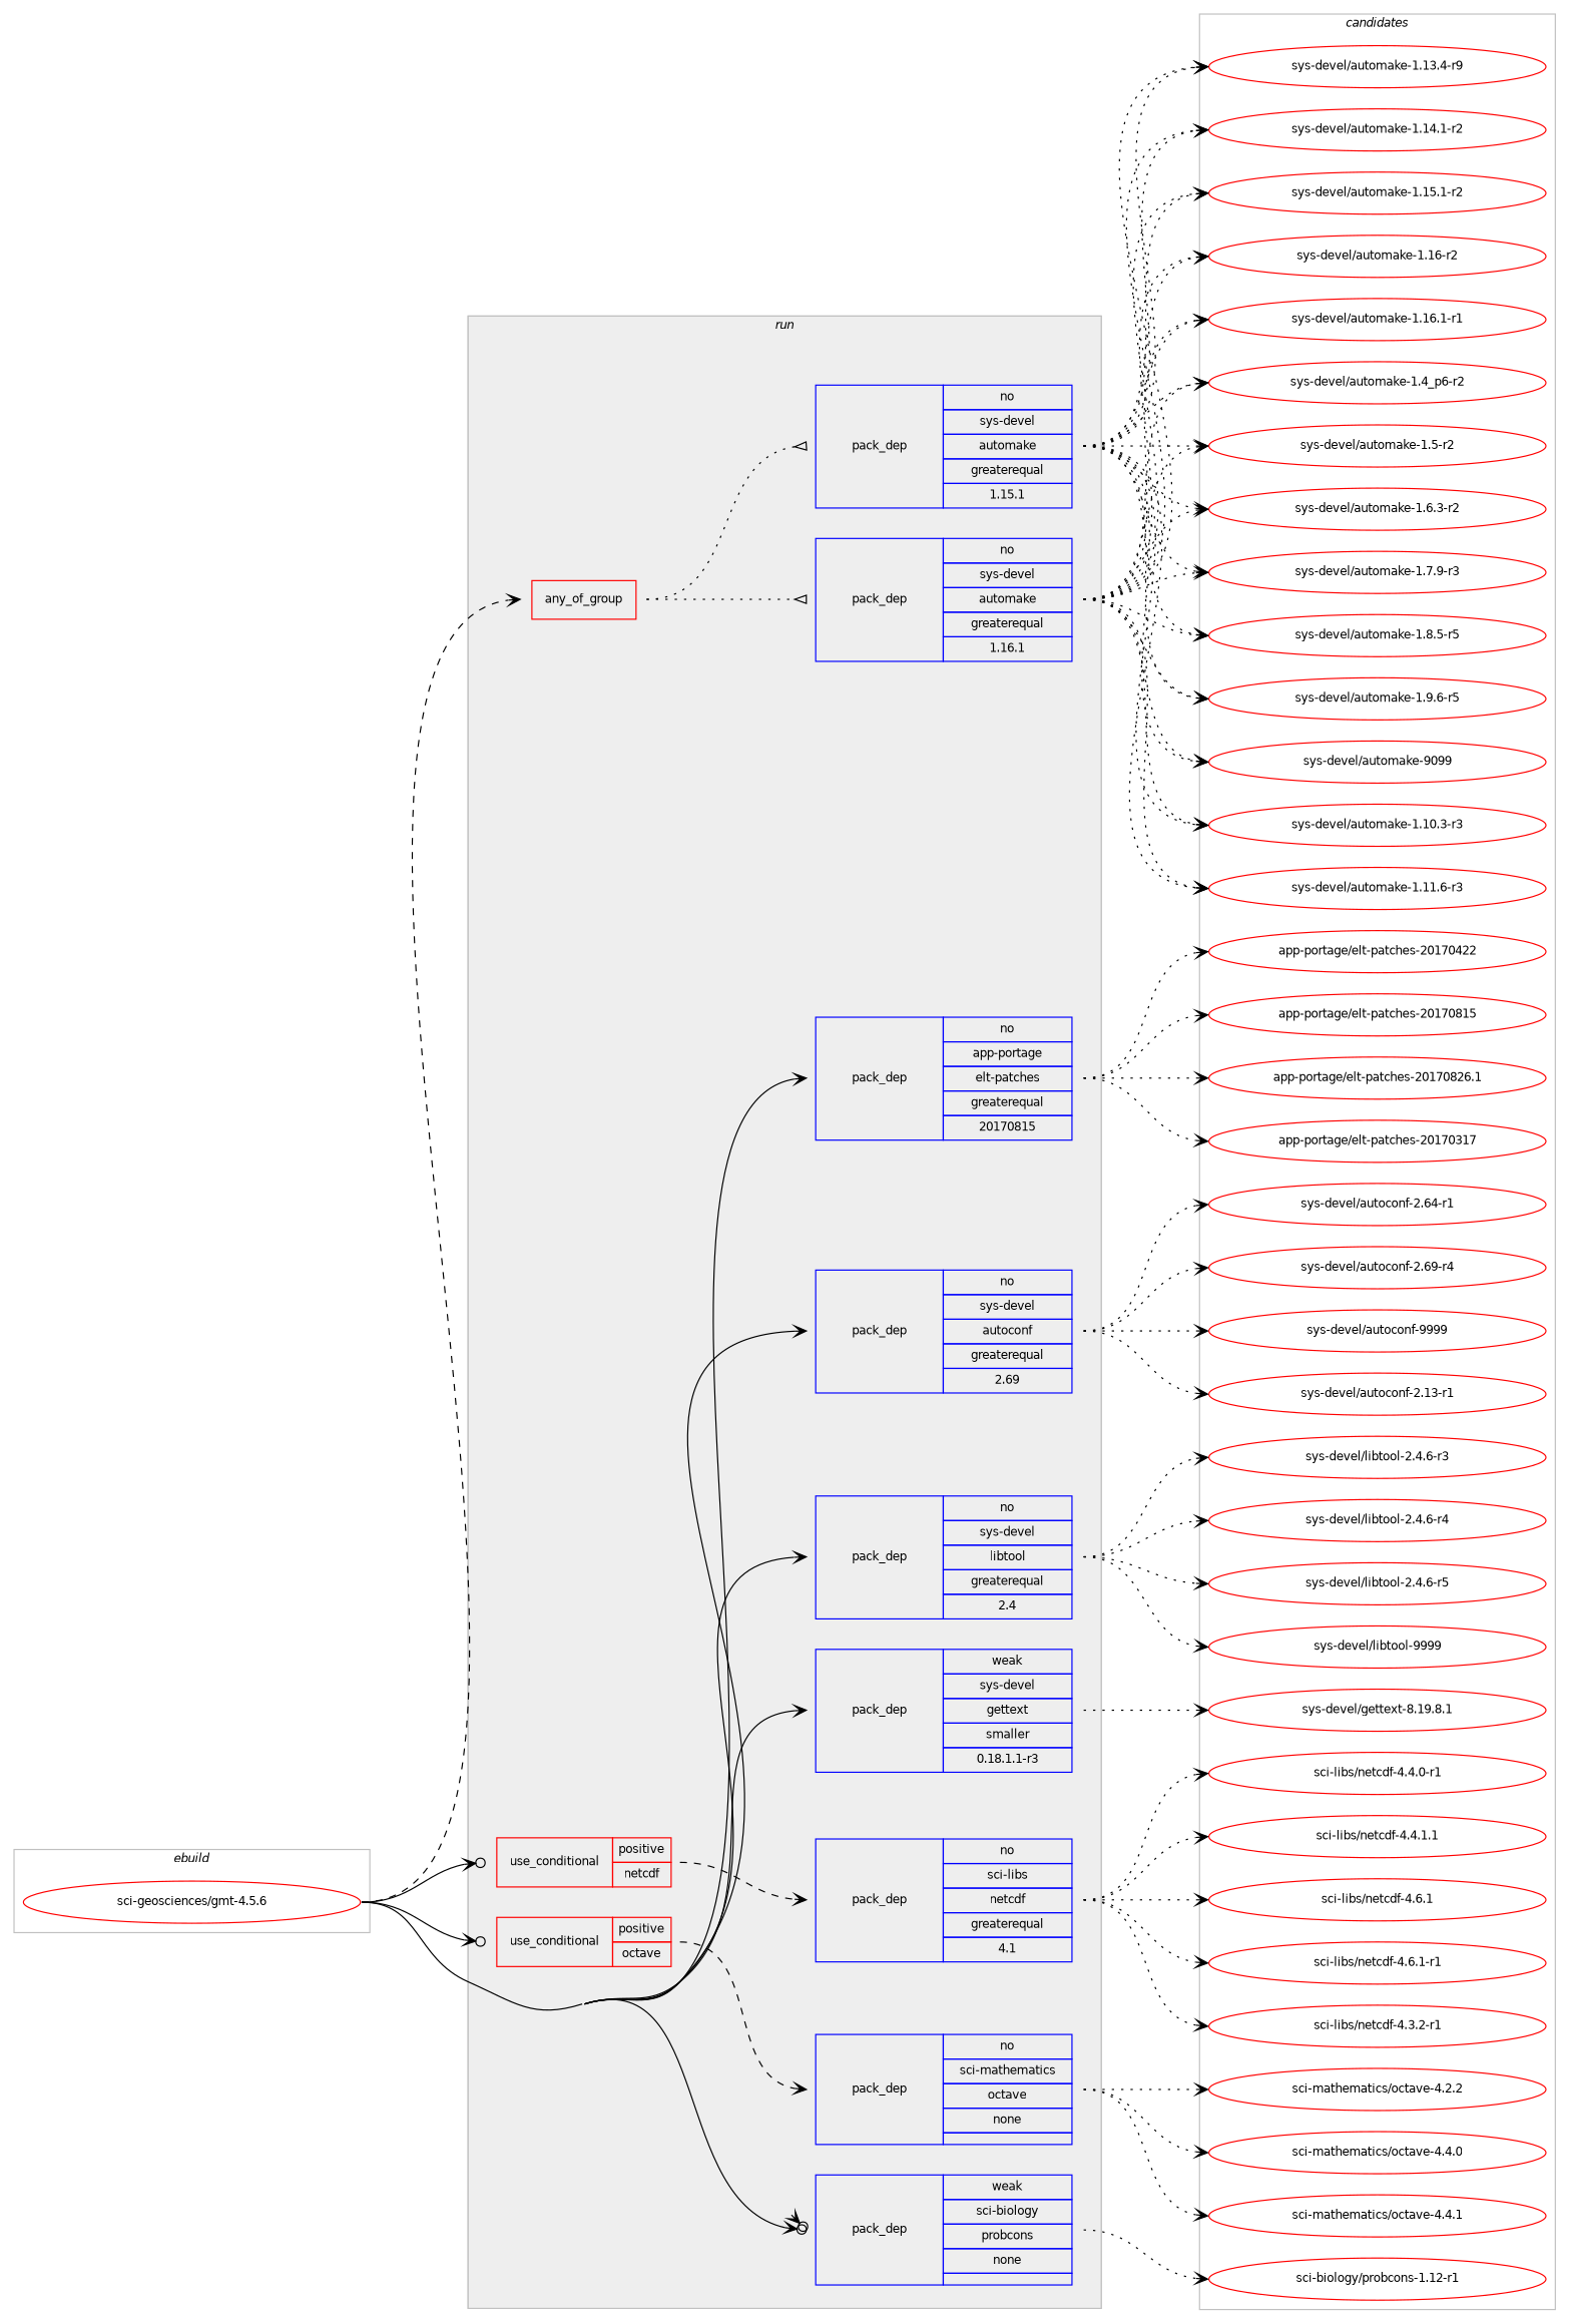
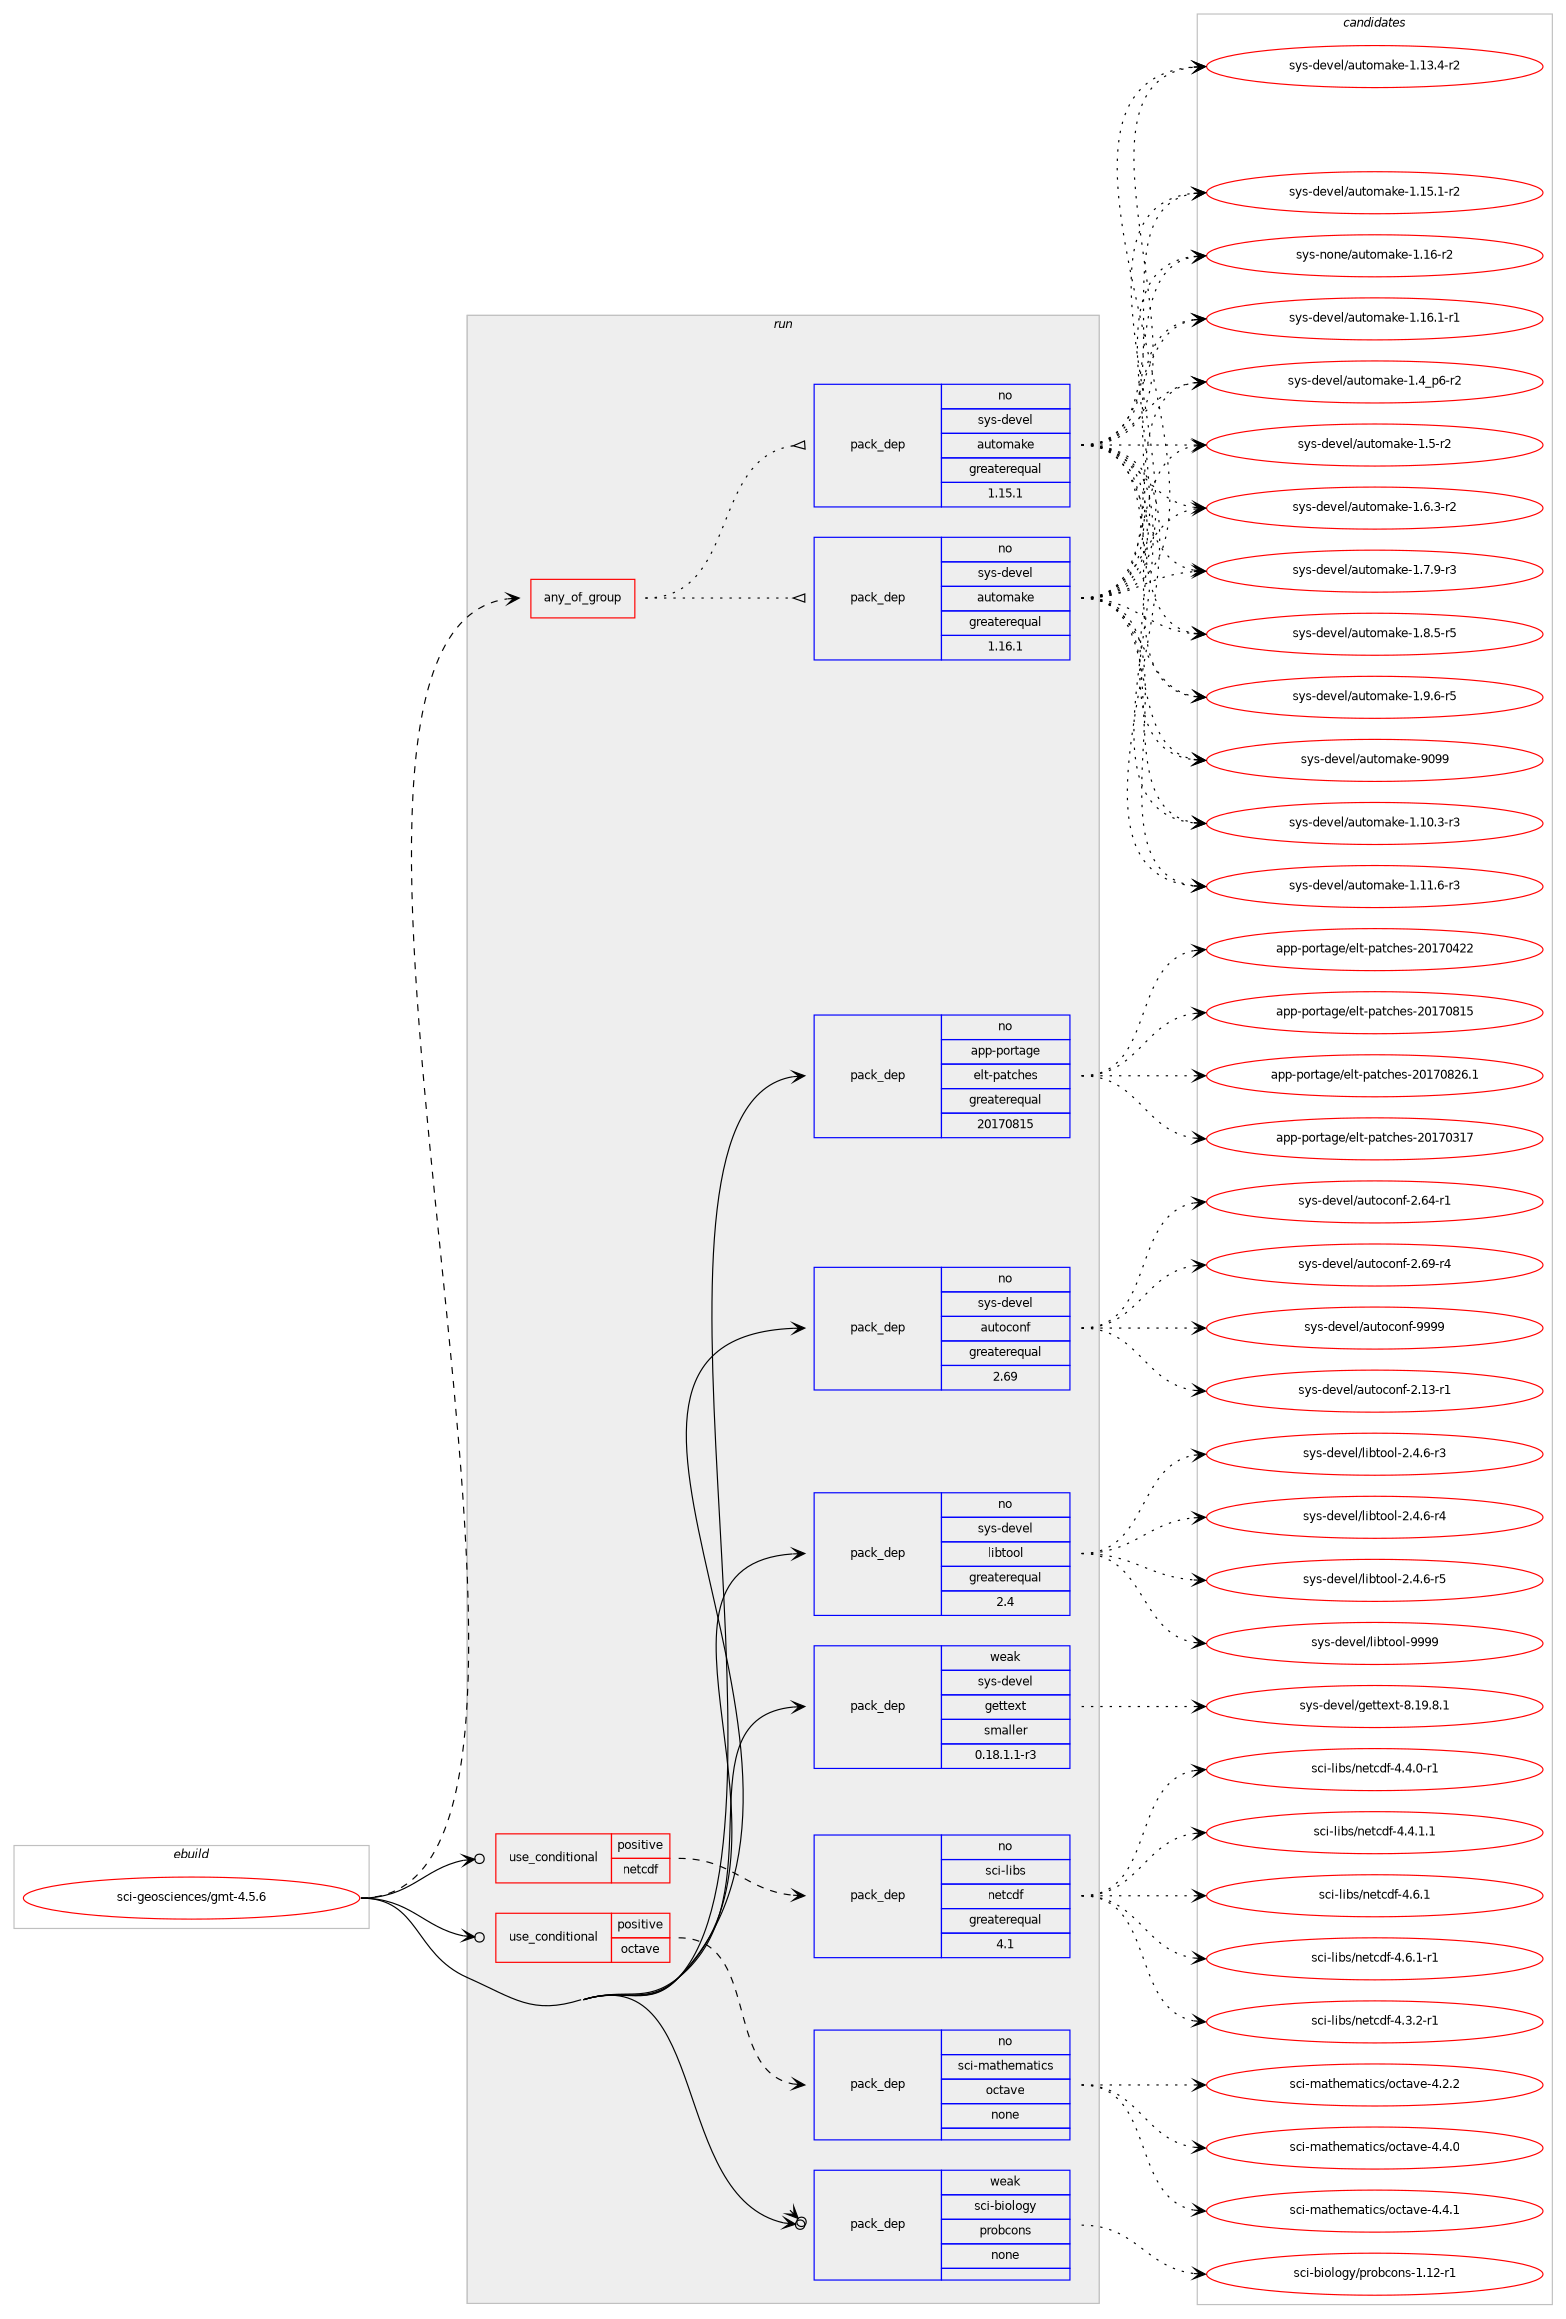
  digraph {
    compound=true
    concentrate=true
    fontname=Helvetica
    fontsize=10
    newrank=true
    rankdir=LR
    ranksep=1.5
    node [color=red fontname=Helvetica fontsize=10]
    edge [arrowhead=vee headport=w style=dotted tailport=e weight=100]
    n1 [label="sci-geosciences/gmt-4.5.6" width=4]
    n2 [color=blue label=<<TABLE BORDER="0" CELLBORDER="1" CELLSPACING="0" CELLPADDING="4" WIDTH="220"><TR><TD ROWSPAN="6" CELLPADDING="30">pack_dep</TD></TR><TR><TD WIDTH="110">no</TD></TR><TR><TD>sys-devel</TD></TR><TR><TD>automake</TD></TR><TR><TD>greaterequal</TD></TR><TR><TD>1.16.1</TD></TR></TABLE>> shape=none]
    n3 [color=blue label=<<TABLE BORDER="0" CELLBORDER="1" CELLSPACING="0" CELLPADDING="4" WIDTH="220"><TR><TD ROWSPAN="6" CELLPADDING="30">pack_dep</TD></TR><TR><TD WIDTH="110">no</TD></TR><TR><TD>sys-devel</TD></TR><TR><TD>automake</TD></TR><TR><TD>greaterequal</TD></TR><TR><TD>1.15.1</TD></TR></TABLE>> shape=none]
    n4 [label=<<TABLE BORDER="0" CELLBORDER="1" CELLSPACING="0" CELLPADDING="4"><TR><TD CELLPADDING="10">any_of_group</TD></TR></TABLE>> shape=none]
    n5 [color=blue label=<<TABLE BORDER="0" CELLBORDER="1" CELLSPACING="0" CELLPADDING="4" WIDTH="220"><TR><TD ROWSPAN="6" CELLPADDING="30">pack_dep</TD></TR><TR><TD WIDTH="110">no</TD></TR><TR><TD>app-portage</TD></TR><TR><TD>elt-patches</TD></TR><TR><TD>greaterequal</TD></TR><TR><TD>20170815</TD></TR></TABLE>> shape=none]
    n6 [color=blue label=<<TABLE BORDER="0" CELLBORDER="1" CELLSPACING="0" CELLPADDING="4" WIDTH="220"><TR><TD ROWSPAN="6" CELLPADDING="30">pack_dep</TD></TR><TR><TD WIDTH="110">no</TD></TR><TR><TD>sys-devel</TD></TR><TR><TD>autoconf</TD></TR><TR><TD>greaterequal</TD></TR><TR><TD>2.69</TD></TR></TABLE>> shape=none]
    n7 [color=blue label=<<TABLE BORDER="0" CELLBORDER="1" CELLSPACING="0" CELLPADDING="4" WIDTH="220"><TR><TD ROWSPAN="6" CELLPADDING="30">pack_dep</TD></TR><TR><TD WIDTH="110">no</TD></TR><TR><TD>sys-devel</TD></TR><TR><TD>libtool</TD></TR><TR><TD>greaterequal</TD></TR><TR><TD>2.4</TD></TR></TABLE>> shape=none]
    n8 [color=blue label=<<TABLE BORDER="0" CELLBORDER="1" CELLSPACING="0" CELLPADDING="4" WIDTH="220"><TR><TD ROWSPAN="6" CELLPADDING="30">pack_dep</TD></TR><TR><TD WIDTH="110">weak</TD></TR><TR><TD>sys-devel</TD></TR><TR><TD>gettext</TD></TR><TR><TD>smaller</TD></TR><TR><TD>0.18.1.1-r3</TD></TR></TABLE>> shape=none]
    n9 [color=blue label=<<TABLE BORDER="0" CELLBORDER="1" CELLSPACING="0" CELLPADDING="4" WIDTH="220"><TR><TD ROWSPAN="6" CELLPADDING="30">pack_dep</TD></TR><TR><TD WIDTH="110">no</TD></TR><TR><TD>sci-libs</TD></TR><TR><TD>netcdf</TD></TR><TR><TD>greaterequal</TD></TR><TR><TD>4.1</TD></TR></TABLE>> shape=none]
    n10 [label=<<TABLE BORDER="0" CELLBORDER="1" CELLSPACING="0" CELLPADDING="4"><TR><TD ROWSPAN="3" CELLPADDING="10">use_conditional</TD></TR><TR><TD>positive</TD></TR><TR><TD>netcdf</TD></TR></TABLE>> shape=none]
    n11 [color=blue label=<<TABLE BORDER="0" CELLBORDER="1" CELLSPACING="0" CELLPADDING="4" WIDTH="220"><TR><TD ROWSPAN="6" CELLPADDING="30">pack_dep</TD></TR><TR><TD WIDTH="110">no</TD></TR><TR><TD>sci-mathematics</TD></TR><TR><TD>octave</TD></TR><TR><TD>none</TD></TR><TR><TD></TD></TR></TABLE>> shape=none]
    n12 [label=<<TABLE BORDER="0" CELLBORDER="1" CELLSPACING="0" CELLPADDING="4"><TR><TD ROWSPAN="3" CELLPADDING="10">use_conditional</TD></TR><TR><TD>positive</TD></TR><TR><TD>octave</TD></TR></TABLE>> shape=none]
    n13 [color=blue label=<<TABLE BORDER="0" CELLBORDER="1" CELLSPACING="0" CELLPADDING="4" WIDTH="220"><TR><TD ROWSPAN="6" CELLPADDING="30">pack_dep</TD></TR><TR><TD WIDTH="110">weak</TD></TR><TR><TD>sci-biology</TD></TR><TR><TD>probcons</TD></TR><TR><TD>none</TD></TR><TR><TD></TD></TR></TABLE>> shape=none]
    n14 [label="sys-devel/automake-1.10.3-r3" width=4]
    n15 [label="sys-devel/automake-1.11.6-r3" width=4]
-   n16 [label="sys-devel/automake-1.13.4-r9" width=4]
-   n17 [label="sys-devel/automake-1.14.1-r2" width=4]
+   n16 [label="sys-devel/automake-1.13.4-r2" width=4]
    n18 [label="sys-devel/automake-1.15.1-r2" width=4]
-   n19 [label="sys-devel/automake-1.16-r2" width=4]
+   n19 [label="sys-none/automake-1.16-r2" width=4]
    n20 [label="sys-devel/automake-1.16.1-r1" width=4]
    n21 [label="sys-devel/automake-1.4_p6-r2" width=4]
    n22 [label="sys-devel/automake-1.5-r2" width=4]
    n23 [label="sys-devel/automake-1.6.3-r2" width=4]
    n24 [label="sys-devel/automake-1.7.9-r3" width=4]
    n25 [label="sys-devel/automake-1.8.5-r5" width=4]
    n26 [label="sys-devel/automake-1.9.6-r5" width=4]
    n27 [label="sys-devel/automake-9099" width=4]
    n28 [label="app-portage/elt-patches-20170317" width=4]
    n29 [label="app-portage/elt-patches-20170422" width=4]
    n30 [label="app-portage/elt-patches-20170815" width=4]
    n31 [label="app-portage/elt-patches-20170826.1" width=4]
    n32 [label="sys-devel/autoconf-2.13-r1" width=4]
    n33 [label="sys-devel/autoconf-2.64-r1" width=4]
    n34 [label="sys-devel/autoconf-2.69-r4" width=4]
    n35 [label="sys-devel/autoconf-9999" width=4]
    n36 [label="sys-devel/libtool-2.4.6-r3" width=4]
    n37 [label="sys-devel/libtool-2.4.6-r4" width=4]
    n38 [label="sys-devel/libtool-2.4.6-r5" width=4]
    n39 [label="sys-devel/libtool-9999" width=4]
    n40 [label="sys-devel/gettext-8.19.8.1" width=4]
    n41 [label="sci-libs/netcdf-4.3.2-r1" width=4]
    n42 [label="sci-libs/netcdf-4.4.0-r1" width=4]
    n43 [label="sci-libs/netcdf-4.4.1.1" width=4]
    n44 [label="sci-libs/netcdf-4.6.1" width=4]
    n45 [label="sci-libs/netcdf-4.6.1-r1" width=4]
    n46 [label="sci-mathematics/octave-4.2.2" width=4]
    n47 [label="sci-mathematics/octave-4.4.0" width=4]
    n48 [label="sci-mathematics/octave-4.4.1" width=4]
    n49 [label="sci-biology/probcons-1.12-r1" width=4]
    subgraph cluster_1 {
      color=gray
      label=<<i>ebuild</i>>
      rank=same
      n1
    }
    subgraph cluster_2 {
      color=gray
      label=<<i>dependencies</i>>
      subgraph cluster_3 {
        color=gray
        fillcolor="#eeeeee"
        label=<<i>compile</i>>
        style=filled
        subgraph sub_4 {
          color=gray
          fillcolor="#eeeeee"
          label=<<i>compile</i>>
          style=filled
          n4
          subgraph sub_5 {
            color=gray
            fillcolor="#eeeeee"
            label=<<i>compile</i>>
            style=filled
            n2
          }
          subgraph sub_6 {
            color=gray
            fillcolor="#eeeeee"
            label=<<i>compile</i>>
            style=filled
            n3
          }
        }
        subgraph sub_7 {
          color=gray
          fillcolor="#eeeeee"
          label=<<i>compile</i>>
          style=filled
          n5
        }
        subgraph sub_8 {
          color=gray
          fillcolor="#eeeeee"
          label=<<i>compile</i>>
          style=filled
          n6
        }
        subgraph sub_9 {
          color=gray
          fillcolor="#eeeeee"
          label=<<i>compile</i>>
          style=filled
          n7
        }
        subgraph sub_10 {
          color=gray
          fillcolor="#eeeeee"
          label=<<i>compile</i>>
          style=filled
          n8
        }
      }
      subgraph cluster_11 {
        color=gray
        fillcolor="#eeeeee"
        label=<<i>compile and run</i>>
        style=filled
        subgraph sub_12 {
          color=gray
          fillcolor="#eeeeee"
          label=<<i>compile and run</i>>
          style=filled
          n10
          subgraph sub_13 {
            color=gray
            fillcolor="#eeeeee"
            label=<<i>compile and run</i>>
            style=filled
            n9
          }
        }
        subgraph sub_14 {
          color=gray
          fillcolor="#eeeeee"
          label=<<i>compile and run</i>>
          style=filled
          n12
          subgraph sub_15 {
            color=gray
            fillcolor="#eeeeee"
            label=<<i>compile and run</i>>
            style=filled
            n11
          }
        }
        subgraph sub_16 {
          color=gray
          fillcolor="#eeeeee"
          label=<<i>compile and run</i>>
          style=filled
          n13
        }
      }
      subgraph cluster_17 {
        color=gray
        fillcolor="#eeeeee"
        label=<<i>run</i>>
        style=filled
      }
    }
    subgraph cluster_18 {
      color=gray
      label=<<i>candidates</i>>
      rank=same
      subgraph sub_19 {
        color=black
        label=<<i>candidates</i>>
        nodesep=1
        rank=same
        n14
        n15
        n16
-       n17
        n18
        n19
        n20
        n21
        n22
        n23
        n24
        n25
        n26
        n27
      }
      subgraph sub_20 {
        color=black
        label=<<i>candidates</i>>
        nodesep=1
        rank=same
        n14
        n15
        n16
-       n17
        n18
        n19
        n20
        n21
        n22
        n23
        n24
        n25
        n26
        n27
      }
      subgraph sub_21 {
        color=black
        label=<<i>candidates</i>>
        nodesep=1
        rank=same
        n28
        n29
        n30
        n31
      }
      subgraph sub_22 {
        color=black
        label=<<i>candidates</i>>
        nodesep=1
        rank=same
        n32
        n33
        n34
        n35
      }
      subgraph sub_23 {
        color=black
        label=<<i>candidates</i>>
        nodesep=1
        rank=same
        n36
        n37
        n38
        n39
      }
      subgraph sub_24 {
        color=black
        label=<<i>candidates</i>>
        nodesep=1
        rank=same
        n40
      }
      subgraph sub_25 {
        color=black
        label=<<i>candidates</i>>
        nodesep=1
        rank=same
        n41
        n42
        n43
        n44
        n45
      }
      subgraph sub_26 {
        color=black
        label=<<i>candidates</i>>
        nodesep=1
        rank=same
        n46
        n47
        n48
      }
      subgraph sub_27 {
        color=black
        label=<<i>candidates</i>>
        nodesep=1
        rank=same
        n49
      }
    }
    n1 -> n4 [style=dashed weight=20]
    n1 -> n5 [style=solid weight=20]
    n1 -> n6 [style=solid weight=20]
    n1 -> n7 [style=solid weight=20]
    n1 -> n8 [style=solid weight=20]
    n1 -> n10 [arrowhead=odotvee style=solid weight=20]
    n1 -> n12 [arrowhead=odotvee style=solid weight=20]
    n1 -> n13 [arrowhead=odotvee style=solid weight=20]
    n2 -> n14
    n2 -> n15
    n2 -> n16
-   n2 -> n17
    n2 -> n18
    n2 -> n19
    n2 -> n20
    n2 -> n21
    n2 -> n22
    n2 -> n23
    n2 -> n24
    n2 -> n25
    n2 -> n26
    n2 -> n27
    n3 -> n14
    n3 -> n15
    n3 -> n16
-   n3 -> n17
    n3 -> n18
    n3 -> n19
    n3 -> n20
    n3 -> n21
    n3 -> n22
    n3 -> n23
    n3 -> n24
    n3 -> n25
    n3 -> n26
    n3 -> n27
    n4 -> n2 [arrowhead=oinv weight=20]
    n4 -> n3 [arrowhead=oinv weight=20]
    n5 -> n28
    n5 -> n29
    n5 -> n30
    n5 -> n31
    n6 -> n32
    n6 -> n33
    n6 -> n34
    n6 -> n35
    n7 -> n36
    n7 -> n37
    n7 -> n38
    n7 -> n39
    n8 -> n40
    n9 -> n41
    n9 -> n42
    n9 -> n43
    n9 -> n44
    n9 -> n45
    n10 -> n9 [style=dashed weight=20]
    n11 -> n46
    n11 -> n47
    n11 -> n48
    n12 -> n11 [style=dashed weight=20]
    n13 -> n49
  }
